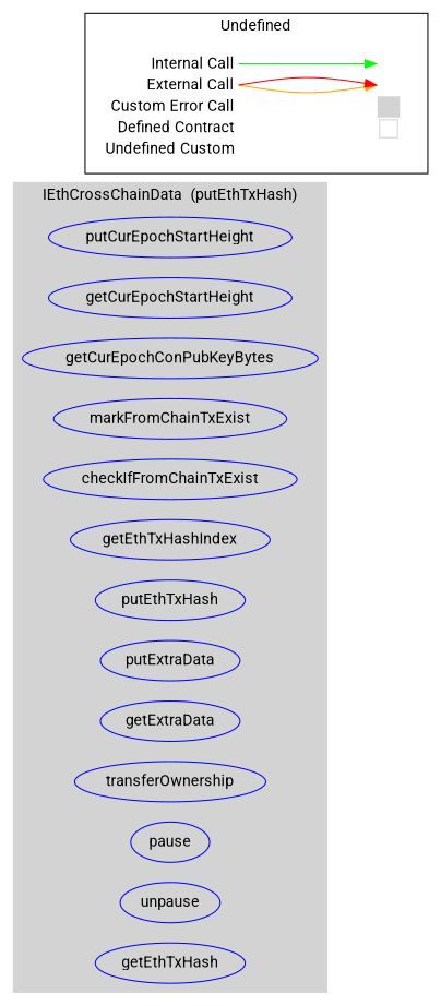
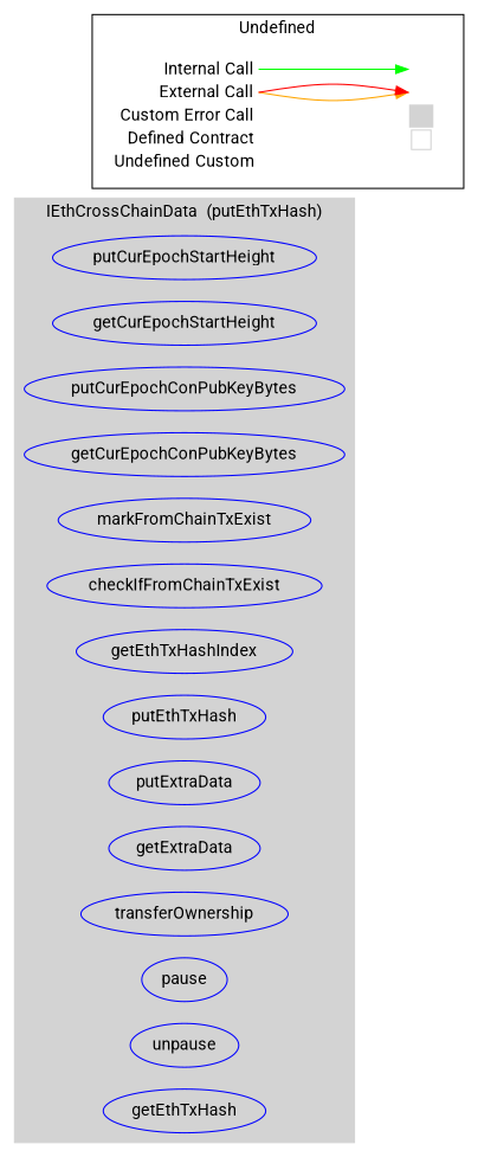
  digraph {
    compound=true
    fontname=Roboto
    rankdir=LR
    node [color=blue fontname=Roboto]
    edge [fontname=Roboto headport="i2:w" tailport="i2:e"]
    n1 [label=putCurEpochStartHeight]
    n2 [label=getCurEpochStartHeight]
+   n3 [label=putCurEpochConPubKeyBytes]
    n4 [label=getCurEpochConPubKeyBytes]
    n5 [label=markFromChainTxExist]
    n6 [label=checkIfFromChainTxExist]
    n7 [label=getEthTxHashIndex]
    n8 [label=putEthTxHash]
    n9 [label=putExtraData]
    n10 [label=getExtraData]
    n11 [label=transferOwnership]
    n12 [label=pause]
    n13 [label=unpause]
    n14 [label=getEthTxHash]
    n15 [label=<<table border="0" cellpadding="2" cellspacing="0" cellborder="0">   <tr><td align="right" port="i1">Internal Call</td></tr>   <tr><td align="right" port="i2">External Call</td></tr>   <tr><td align="right" port="i2">Custom Error Call</td></tr>   <tr><td align="right" port="i3">Defined Contract</td></tr>   <tr><td align="right" port="i4">Undefined Custom</td></tr>   </table>> shape=plaintext color=""]
    n16 [label=<<table border="0" cellpadding="2" cellspacing="0" cellborder="0">   <tr><td port="i1">&nbsp;&nbsp;&nbsp;</td></tr>   <tr><td port="i2">&nbsp;&nbsp;&nbsp;</td></tr>   <tr><td port="i3" bgcolor="lightgray">&nbsp;&nbsp;&nbsp;</td></tr>   <tr><td port="i4">     <table border="1" cellborder="0" cellspacing="0" cellpadding="7" color="lightgray">       <tr>        <td></td>       </tr>      </table>   </td></tr>   </table>> shape=plaintext color=""]
    subgraph cluster_1 {
      bgcolor=lightgray
      color=lightgray
      label="IEthCrossChainData  (putEthTxHash)"
      style=filled
      n1
      n2
+     n3
      n4
      n5
      n6
      n7
      n8
      n9
      n10
      n11
      n12
      n13
      n14
    }
    subgraph cluster_2 {
      label=Undefined
      n15
      n16
    }
    n15 -> n16 [color=green headport="i1:w" tailport="i1:e"]
    n15 -> n16 [color=orange]
    n15 -> n16 [color=red]
  }
